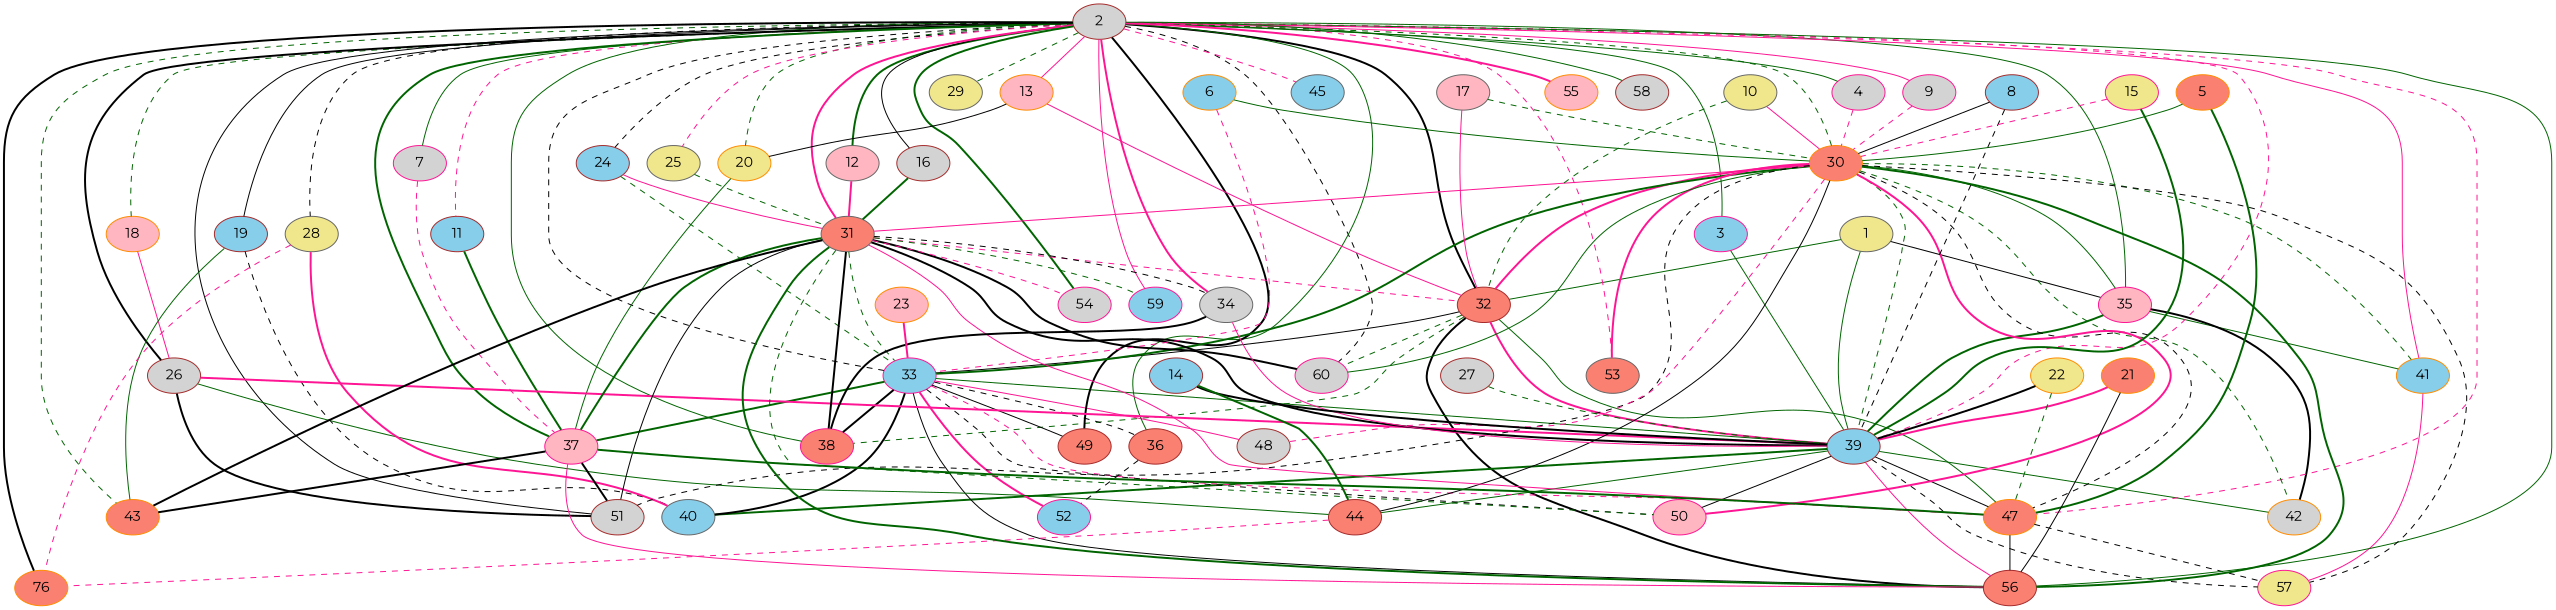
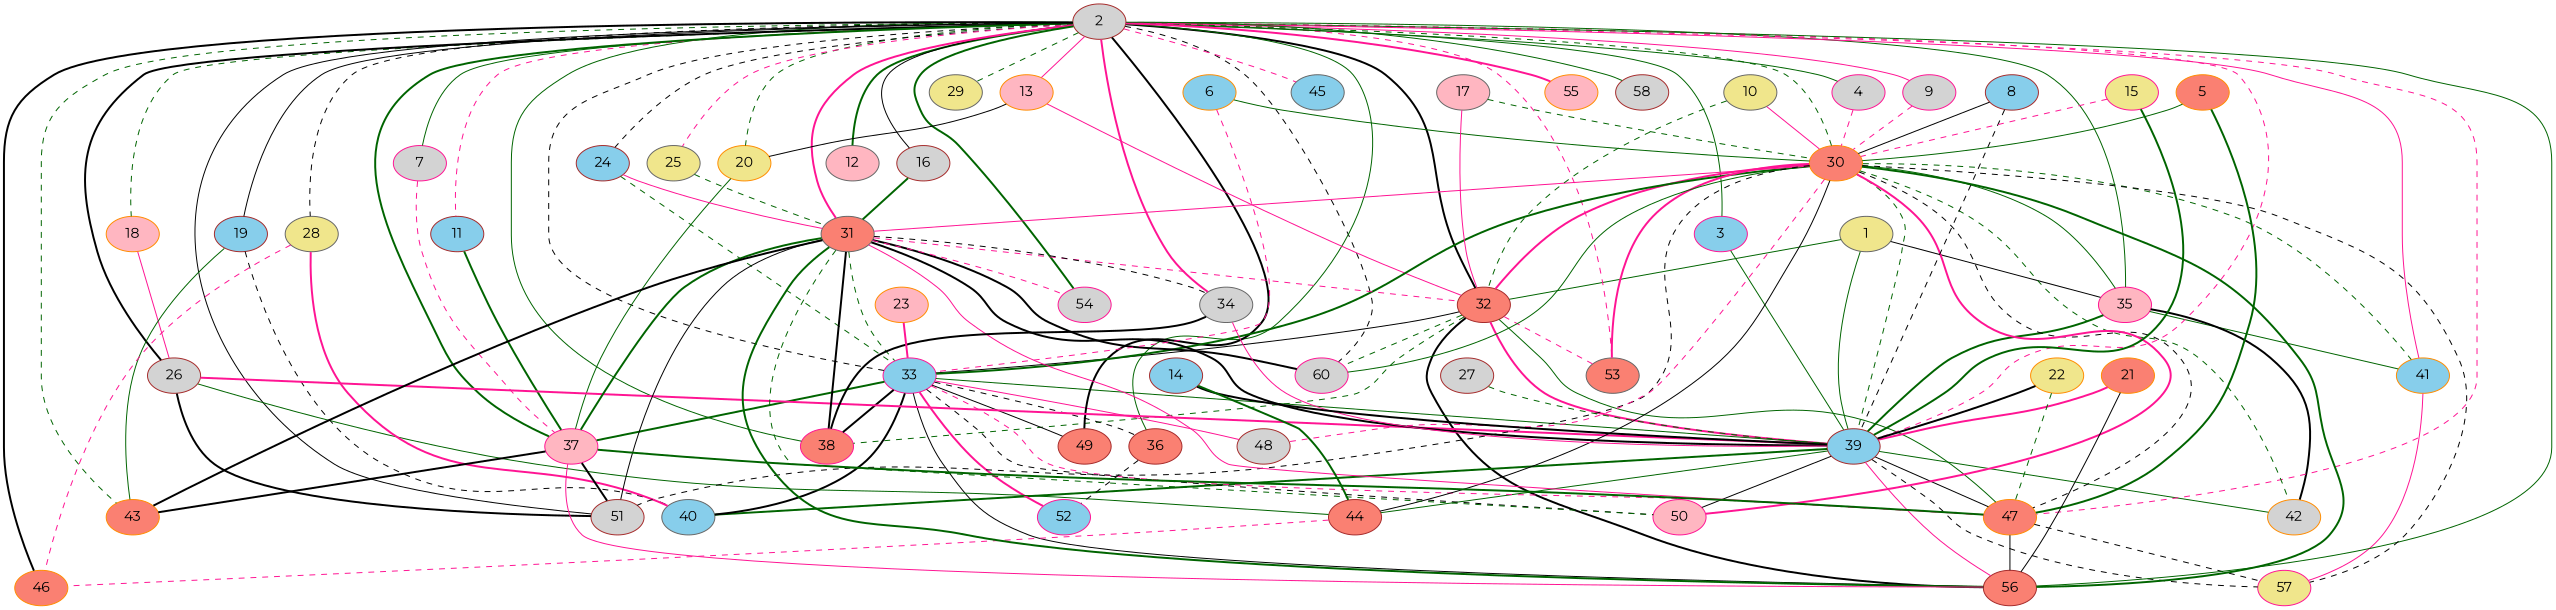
  graph {
    fontname=Montserrat
    node [color=brown fillcolor=salmon fontname=Montserrat style=filled]
    edge [color=darkgreen fontname=Montserrat style=solid weight=1.0]
    1 [color=gray40 fillcolor=khaki]
    32
    35 [color=deeppink fillcolor=lightpink]
    39 [fillcolor=skyblue]
    33 [color=deeppink fillcolor=skyblue]
    38 [color=deeppink]
    47 [color=darkorange]
    53 [color=gray40]
    56
    60 [color=deeppink fillcolor=lightgrey]
    41 [color=darkorange fillcolor=skyblue]
    42 [color=darkorange fillcolor=lightgrey]
    44
    40 [color=gray40 fillcolor=skyblue]
    50 [color=deeppink fillcolor=lightpink]
    57 [color=deeppink fillcolor=khaki]
    2 [fillcolor=lightgrey]
    3 [color=deeppink fillcolor=skyblue]
    4 [color=deeppink fillcolor=lightgrey]
    7 [color=deeppink fillcolor=lightgrey]
    9 [color=deeppink fillcolor=lightgrey]
    11 [fillcolor=skyblue]
    12 [color=gray40 fillcolor=lightpink]
    13 [color=darkorange fillcolor=lightpink]
    16 [fillcolor=lightgrey]
    18 [color=darkorange fillcolor=lightpink]
    19 [fillcolor=skyblue]
    20 [color=darkorange fillcolor=khaki]
    24 [fillcolor=skyblue]
    25 [color=gray40 fillcolor=khaki]
    26 [fillcolor=lightgrey]
    28 [color=gray40 fillcolor=khaki]
    29 [color=gray40 fillcolor=khaki]
    30 [color=darkorange]
    31 [color=gray40]
    34 [color=gray40 fillcolor=lightgrey]
    36
    37 [color=deeppink fillcolor=lightpink]
    43 [color=darkorange]
    45 [color=gray40 fillcolor=skyblue]
-   46 [color=darkorange label=76]
+   46 [color=darkorange]
    49
    51 [fillcolor=lightgrey]
    54 [color=deeppink fillcolor=lightgrey]
    55 [color=darkorange fillcolor=lightpink]
    58 [fillcolor=lightgrey]
-   59 [color=deeppink fillcolor=skyblue]
    48 [fillcolor=lightgrey]
    52 [color=deeppink fillcolor=skyblue]
    5 [color=darkorange]
    6 [color=darkorange fillcolor=skyblue]
    8 [fillcolor=skyblue]
    10 [color=gray40 fillcolor=khaki]
    14 [fillcolor=skyblue]
    15 [color=deeppink fillcolor=khaki]
    17 [color=gray40 fillcolor=lightpink]
    21 [color=darkorange]
    22 [color=darkorange fillcolor=khaki]
    23 [color=darkorange fillcolor=lightpink]
    27 [fillcolor=lightgrey]
    1 -- 32
    1 -- 35 [color=black]
    1 -- 39
    32 -- 39 [color=deeppink style=bold weight=2.0]
    32 -- 33 [color=black]
    32 -- 38 [style=dashed weight=2.0]
    32 -- 47
+   32 -- 53 [color=deeppink style=dashed]
    32 -- 56 [color=black style=bold weight=2.0]
    32 -- 60 [style=dashed]
    35 -- 39 [style=bold]
    35 -- 41
    35 -- 42 [color=black style=bold]
    39 -- 47 [color=black]
    39 -- 56 [color=deeppink]
    39 -- 42
    39 -- 44
    39 -- 40 [style=bold]
    39 -- 50 [color=black]
    39 -- 57 [color=black style=dashed]
    33 -- 39
    33 -- 38 [color=black style=bold]
    33 -- 47 [color=deeppink style=dashed]
    33 -- 56 [color=black]
    33 -- 40 [color=black style=bold weight=3.0]
    33 -- 50 [color=black style=dashed]
    33 -- 36 [color=black style=dashed weight=2.0]
    33 -- 37 [style=bold]
    33 -- 49 [color=black]
    33 -- 48 [color=deeppink]
    33 -- 52 [color=deeppink style=bold]
    47 -- 56 [color=black weight=2.0]
    47 -- 57 [color=black style=dashed]
    41 -- 57 [color=deeppink]
    44 -- 46 [color=deeppink style=dashed]
    2 -- 32 [color=black style=bold weight=2.0]
    2 -- 35
    2 -- 39 [color=deeppink style=dashed weight=2.0]
    2 -- 33 [color=black style=dashed weight=4.0]
    2 -- 38
    2 -- 47 [color=deeppink style=dashed weight=2.0]
    2 -- 53 [color=deeppink style=dashed weight=2.0]
    2 -- 56 [weight=2.0]
    2 -- 60 [color=black style=dashed]
    2 -- 41 [color=deeppink]
    2 -- 3
    2 -- 4
    2 -- 7
    2 -- 9 [color=deeppink]
    2 -- 11 [color=deeppink style=dashed]
    2 -- 12 [style=bold]
    2 -- 13 [color=deeppink]
    2 -- 16 [color=black]
    2 -- 18 [style=dashed]
    2 -- 19 [color=black weight=2.0]
    2 -- 20 [style=dashed]
    2 -- 24 [color=black style=dashed]
    2 -- 25 [color=deeppink style=dashed]
    2 -- 26 [color=black style=bold]
    2 -- 28 [color=black style=dashed weight=2.0]
    2 -- 29 [style=dashed weight=2.0]
    2 -- 30 [style=dashed weight=5.0]
    2 -- 31 [color=deeppink style=bold weight=2.0]
    2 -- 34 [color=deeppink style=bold]
    2 -- 36 [weight=2.0]
    2 -- 37 [style=bold]
    2 -- 43 [style=dashed weight=3.0]
    2 -- 45 [color=deeppink style=dashed weight=2.0]
    2 -- 46 [color=black style=bold weight=2.0]
    2 -- 49 [color=black style=bold]
    2 -- 51 [color=black]
    2 -- 54 [style=bold]
    2 -- 55 [color=deeppink style=bold]
    2 -- 58 [weight=4.0]
-   2 -- 59 [color=deeppink]
    3 -- 39
    4 -- 30 [color=deeppink style=dashed]
    7 -- 37 [color=deeppink style=dashed]
    9 -- 30 [color=deeppink style=dashed]
    11 -- 37 [style=bold]
-   12 -- 31 [color=deeppink style=bold]
    13 -- 32 [color=deeppink]
    13 -- 20 [color=black]
    16 -- 31 [style=bold]
    18 -- 26 [color=deeppink]
    19 -- 40 [color=black style=dashed]
    19 -- 43
    20 -- 37
    24 -- 33 [style=dashed]
    24 -- 31 [color=deeppink]
    25 -- 31 [style=dashed weight=2.0]
    26 -- 39 [color=deeppink style=bold]
    26 -- 44
    26 -- 51 [color=black style=bold]
    28 -- 40 [color=deeppink style=bold]
    28 -- 46 [color=deeppink style=dashed]
    30 -- 32 [color=deeppink style=bold weight=2.0]
    30 -- 35
    30 -- 39 [style=dashed weight=4.0]
    30 -- 33 [style=bold weight=2.0]
    30 -- 47 [color=black style=dashed weight=2.0]
    30 -- 53 [color=deeppink style=bold]
    30 -- 56 [style=bold weight=2.0]
    30 -- 60
    30 -- 41 [style=dashed]
    30 -- 42 [style=dashed]
    30 -- 44 [color=black]
    30 -- 50 [color=deeppink style=bold]
    30 -- 57 [color=black style=dashed]
    30 -- 31 [color=deeppink weight=2.0]
    30 -- 51 [color=black style=dashed]
    30 -- 48 [color=deeppink style=dashed]
    31 -- 32 [color=deeppink style=dashed]
    31 -- 39 [color=black style=bold]
    31 -- 33 [style=dashed weight=2.0]
    31 -- 38 [color=black style=bold weight=2.0]
    31 -- 47 [color=deeppink weight=2.0]
    31 -- 56 [style=bold]
    31 -- 60 [color=black style=bold]
    31 -- 50 [style=dashed]
    31 -- 34 [color=black style=dashed]
    31 -- 37 [style=bold]
    31 -- 43 [color=black style=bold]
    31 -- 51 [color=black]
    31 -- 54 [color=deeppink style=dashed]
-   31 -- 59 [style=dashed]
    34 -- 39 [color=deeppink]
    34 -- 38 [color=black style=bold]
    36 -- 52 [color=black style=dashed]
    37 -- 47 [style=bold]
    37 -- 56 [color=deeppink]
    37 -- 43 [color=black style=bold]
    37 -- 51 [color=black style=bold]
    5 -- 47 [style=bold]
    5 -- 30 [weight=2.0]
    6 -- 33 [color=deeppink style=dashed]
    6 -- 30
    8 -- 39 [color=black style=dashed]
    8 -- 30 [color=black]
    10 -- 32 [style=dashed]
    10 -- 30 [color=deeppink]
    14 -- 39 [color=black style=bold]
    14 -- 44 [style=bold]
    15 -- 39 [style=bold]
    15 -- 30 [color=deeppink style=dashed]
    17 -- 32 [color=deeppink]
    17 -- 30 [style=dashed]
    21 -- 39 [color=deeppink style=bold]
    21 -- 56 [color=black]
    22 -- 39 [color=black style=bold]
    22 -- 47 [style=dashed]
    23 -- 33 [color=deeppink style=bold]
    27 -- 39 [style=dashed]
  }
